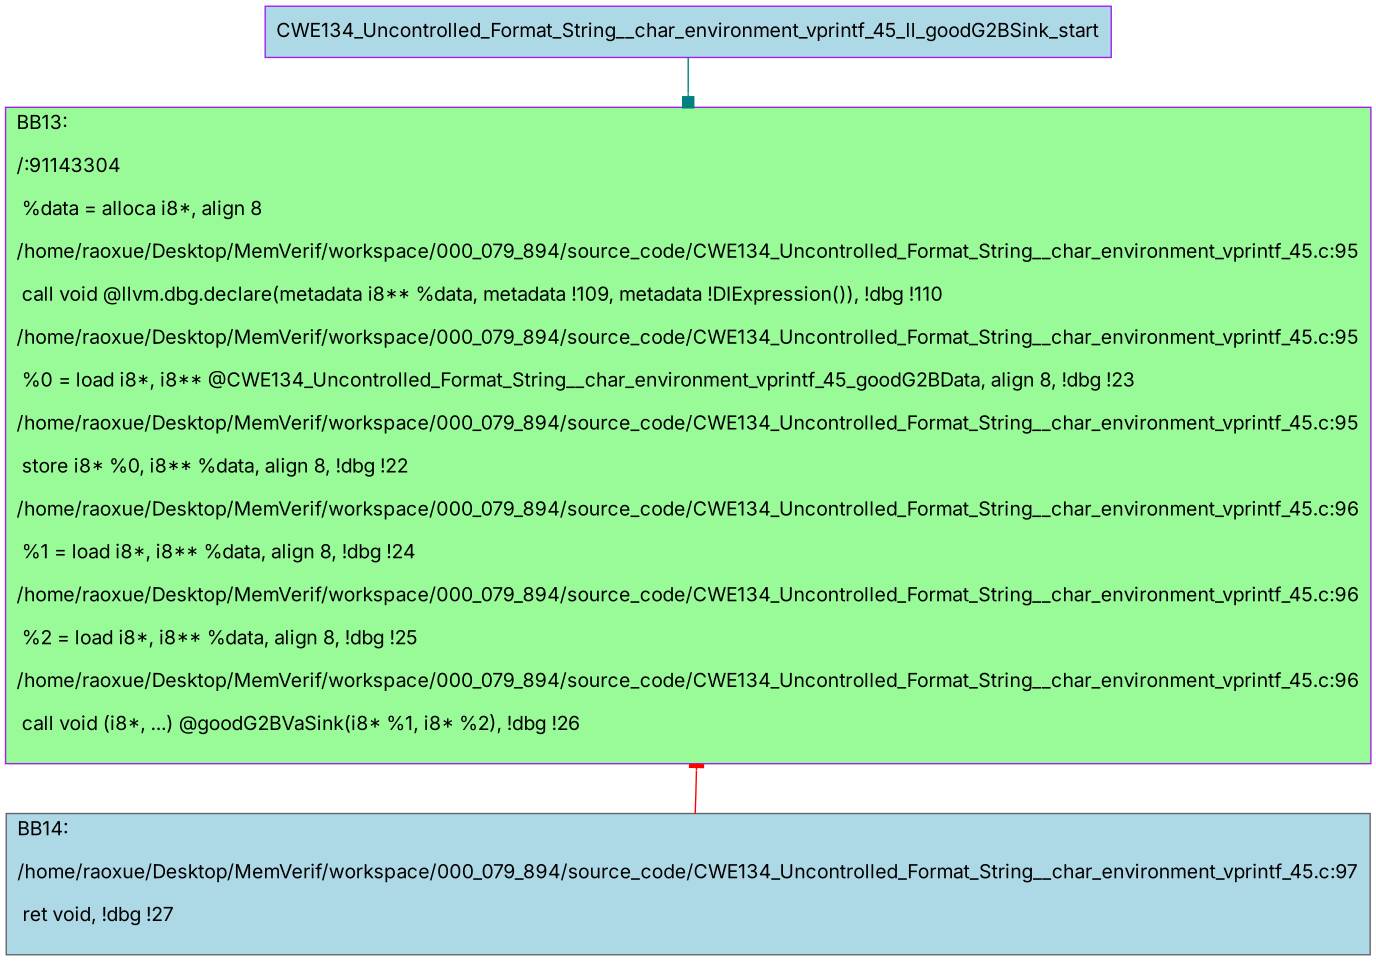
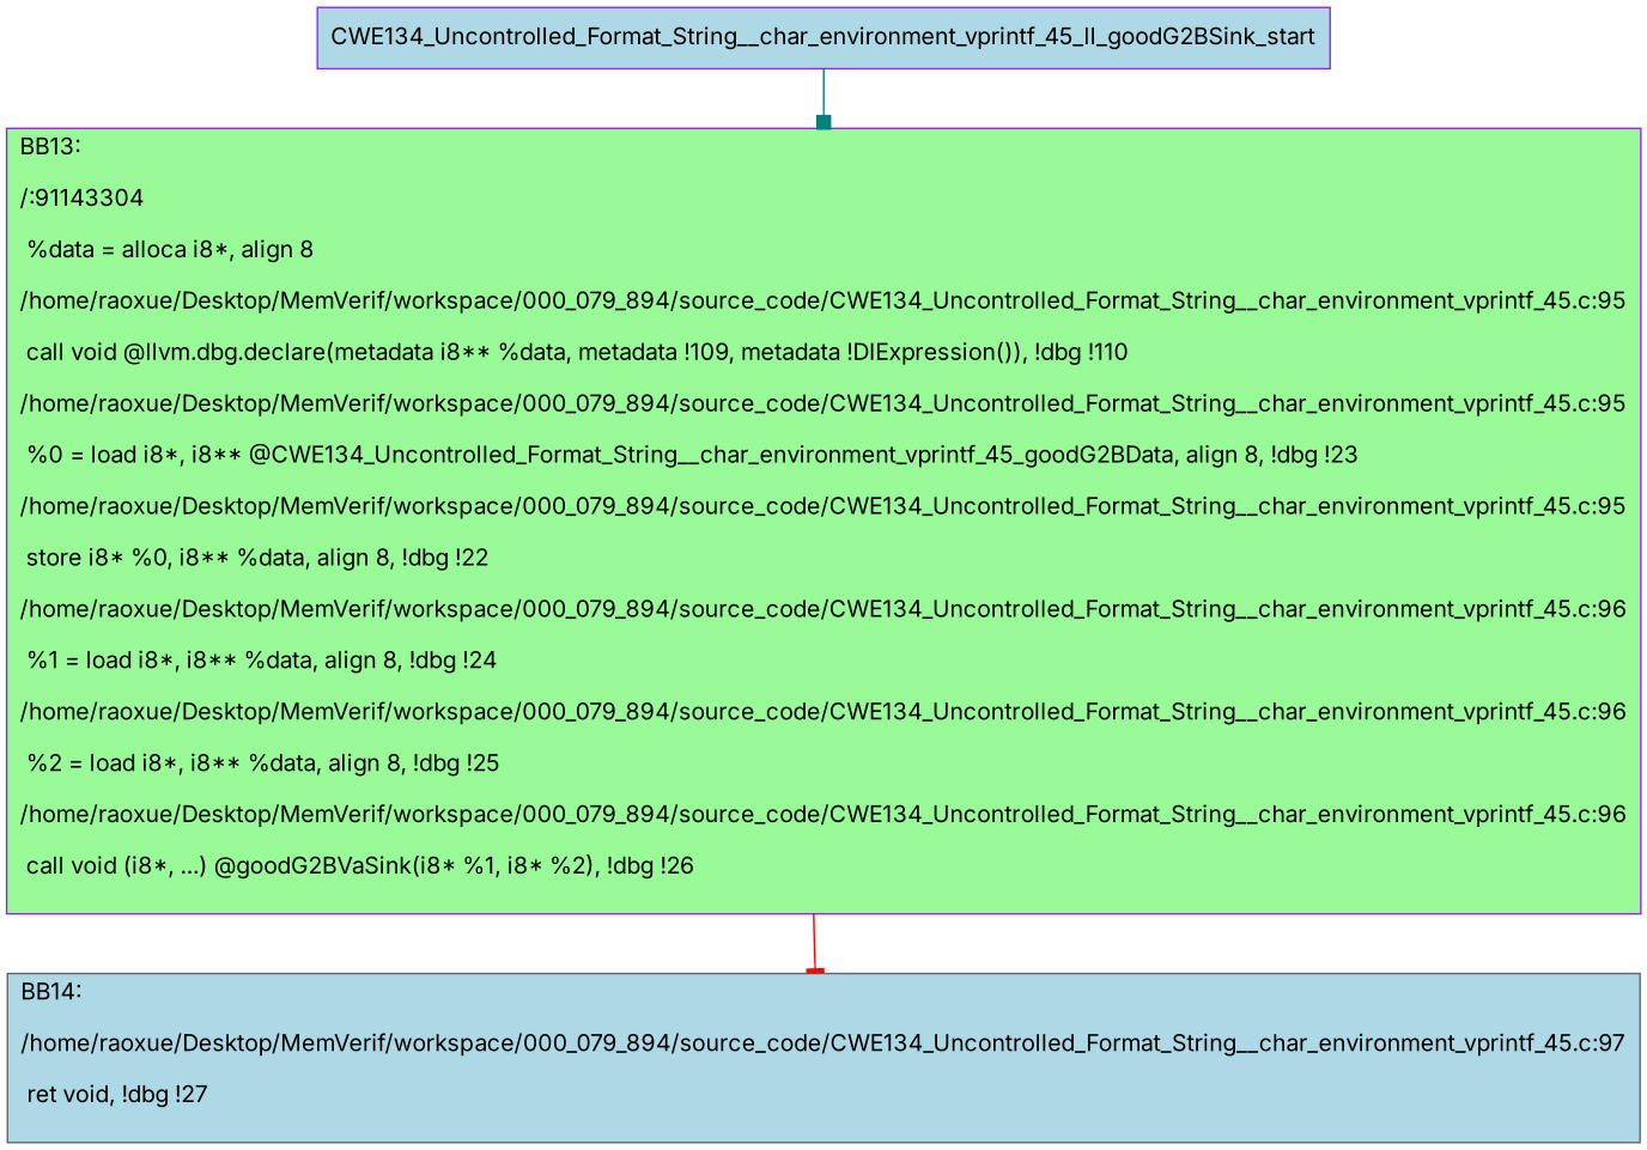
  digraph {
    fontname=Inter
    node [shape=record style=filled fillcolor=lightblue color=purple fontname=Inter]
    edge [fontname=Inter]
    n1 [label="{CWE134_Uncontrolled_Format_String__char_environment_vprintf_45_ll_goodG2BSink_start}"]
    n2 [label="{BB13:\l\l/:91143304\l\n  %data = alloca i8*, align 8\l\n/home/raoxue/Desktop/MemVerif/workspace/000_079_894/source_code/CWE134_Uncontrolled_Format_String__char_environment_vprintf_45.c:95\l\n  call void @llvm.dbg.declare(metadata i8** %data, metadata !109, metadata !DIExpression()), !dbg !110\l\n/home/raoxue/Desktop/MemVerif/workspace/000_079_894/source_code/CWE134_Uncontrolled_Format_String__char_environment_vprintf_45.c:95\l\n  %0 = load i8*, i8** @CWE134_Uncontrolled_Format_String__char_environment_vprintf_45_goodG2BData, align 8, !dbg !23\l\n/home/raoxue/Desktop/MemVerif/workspace/000_079_894/source_code/CWE134_Uncontrolled_Format_String__char_environment_vprintf_45.c:95\l\n  store i8* %0, i8** %data, align 8, !dbg !22\l\n/home/raoxue/Desktop/MemVerif/workspace/000_079_894/source_code/CWE134_Uncontrolled_Format_String__char_environment_vprintf_45.c:96\l\n  %1 = load i8*, i8** %data, align 8, !dbg !24\l\n/home/raoxue/Desktop/MemVerif/workspace/000_079_894/source_code/CWE134_Uncontrolled_Format_String__char_environment_vprintf_45.c:96\l\n  %2 = load i8*, i8** %data, align 8, !dbg !25\l\n/home/raoxue/Desktop/MemVerif/workspace/000_079_894/source_code/CWE134_Uncontrolled_Format_String__char_environment_vprintf_45.c:96\l\n  call void (i8*, ...) @goodG2BVaSink(i8* %1, i8* %2), !dbg !26\l\n}" fillcolor=palegreen]
    n3 [label="{BB14:\l\l/home/raoxue/Desktop/MemVerif/workspace/000_079_894/source_code/CWE134_Uncontrolled_Format_String__char_environment_vprintf_45.c:97\l\n  ret void, !dbg !27\l\n}" color=gray40]
    n1 -> n2 [color=teal arrowhead=box]
-   n3 -> n2 [color=red arrowhead=tee]
+   n2 -> n3 [color=red arrowhead=tee]
  }
